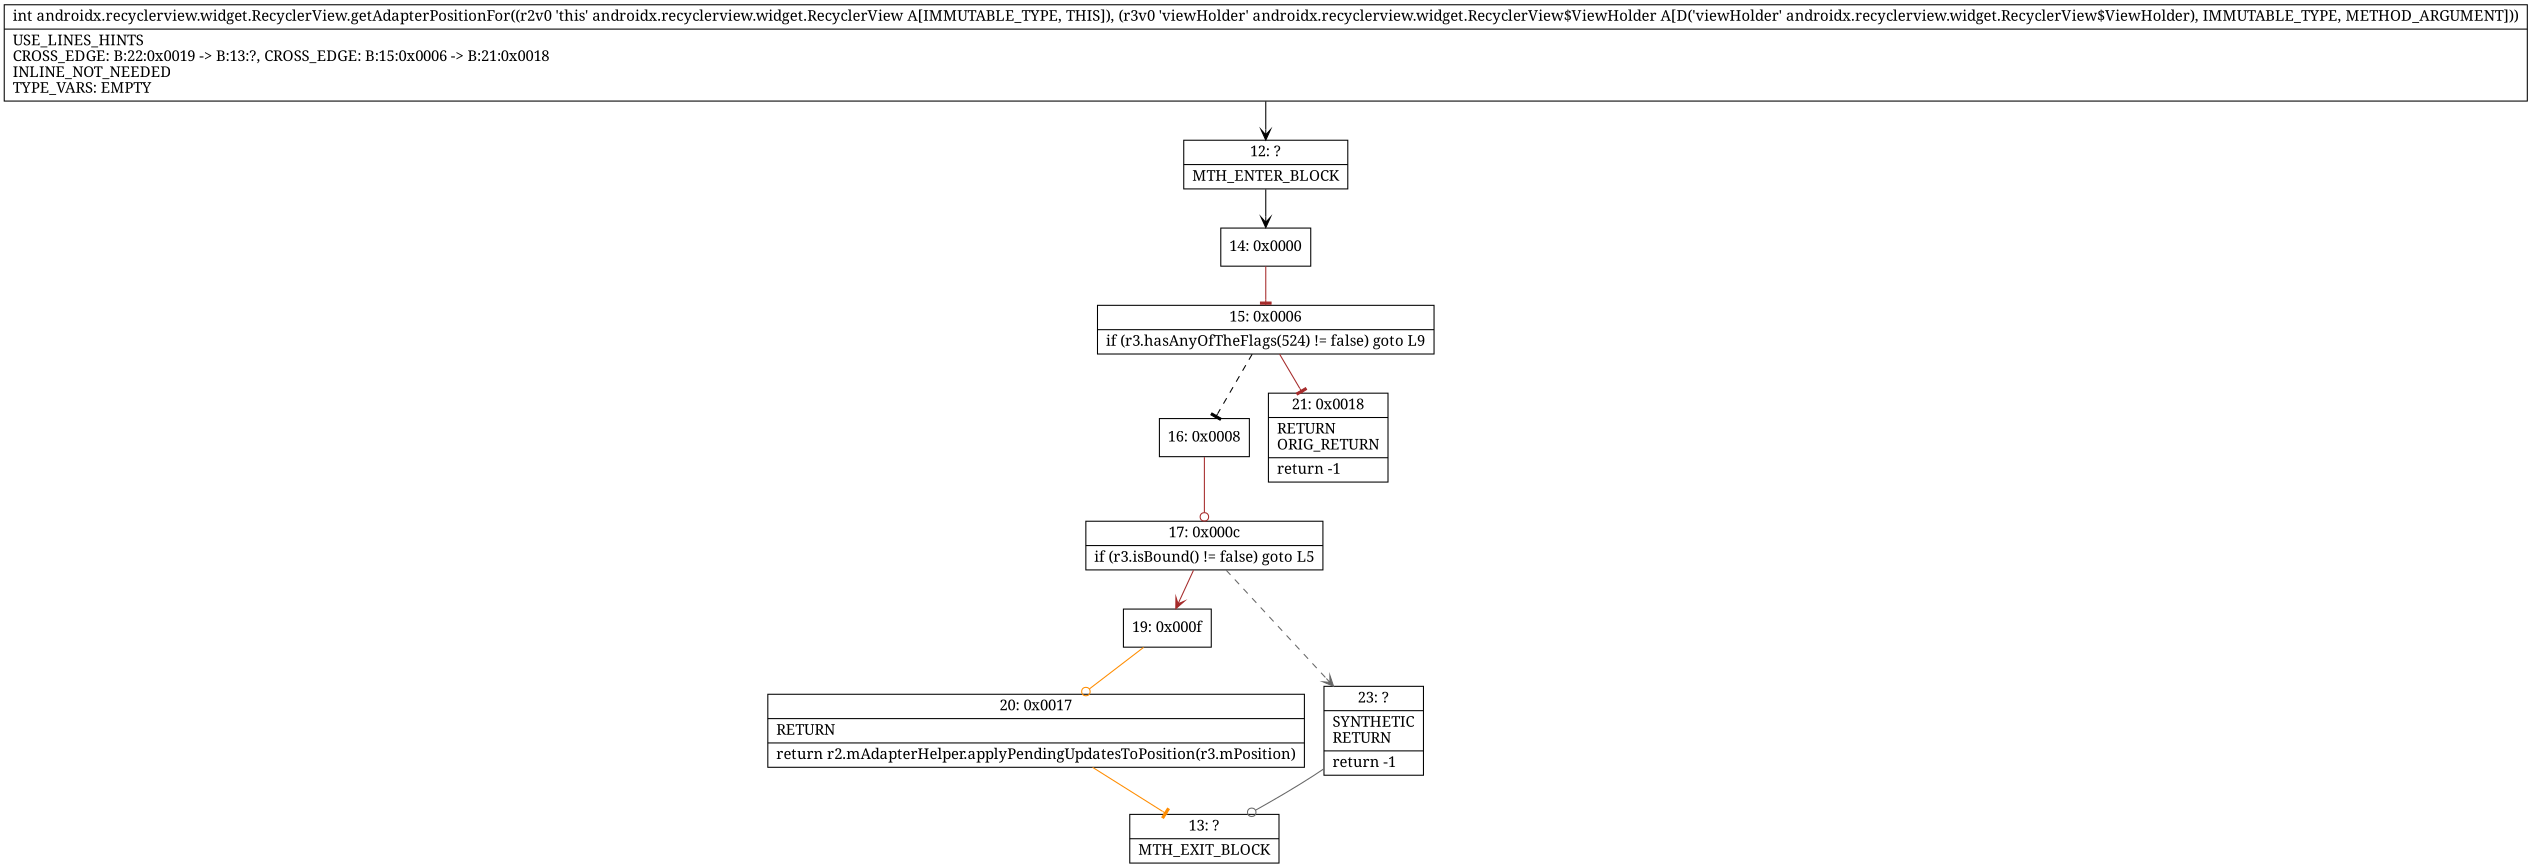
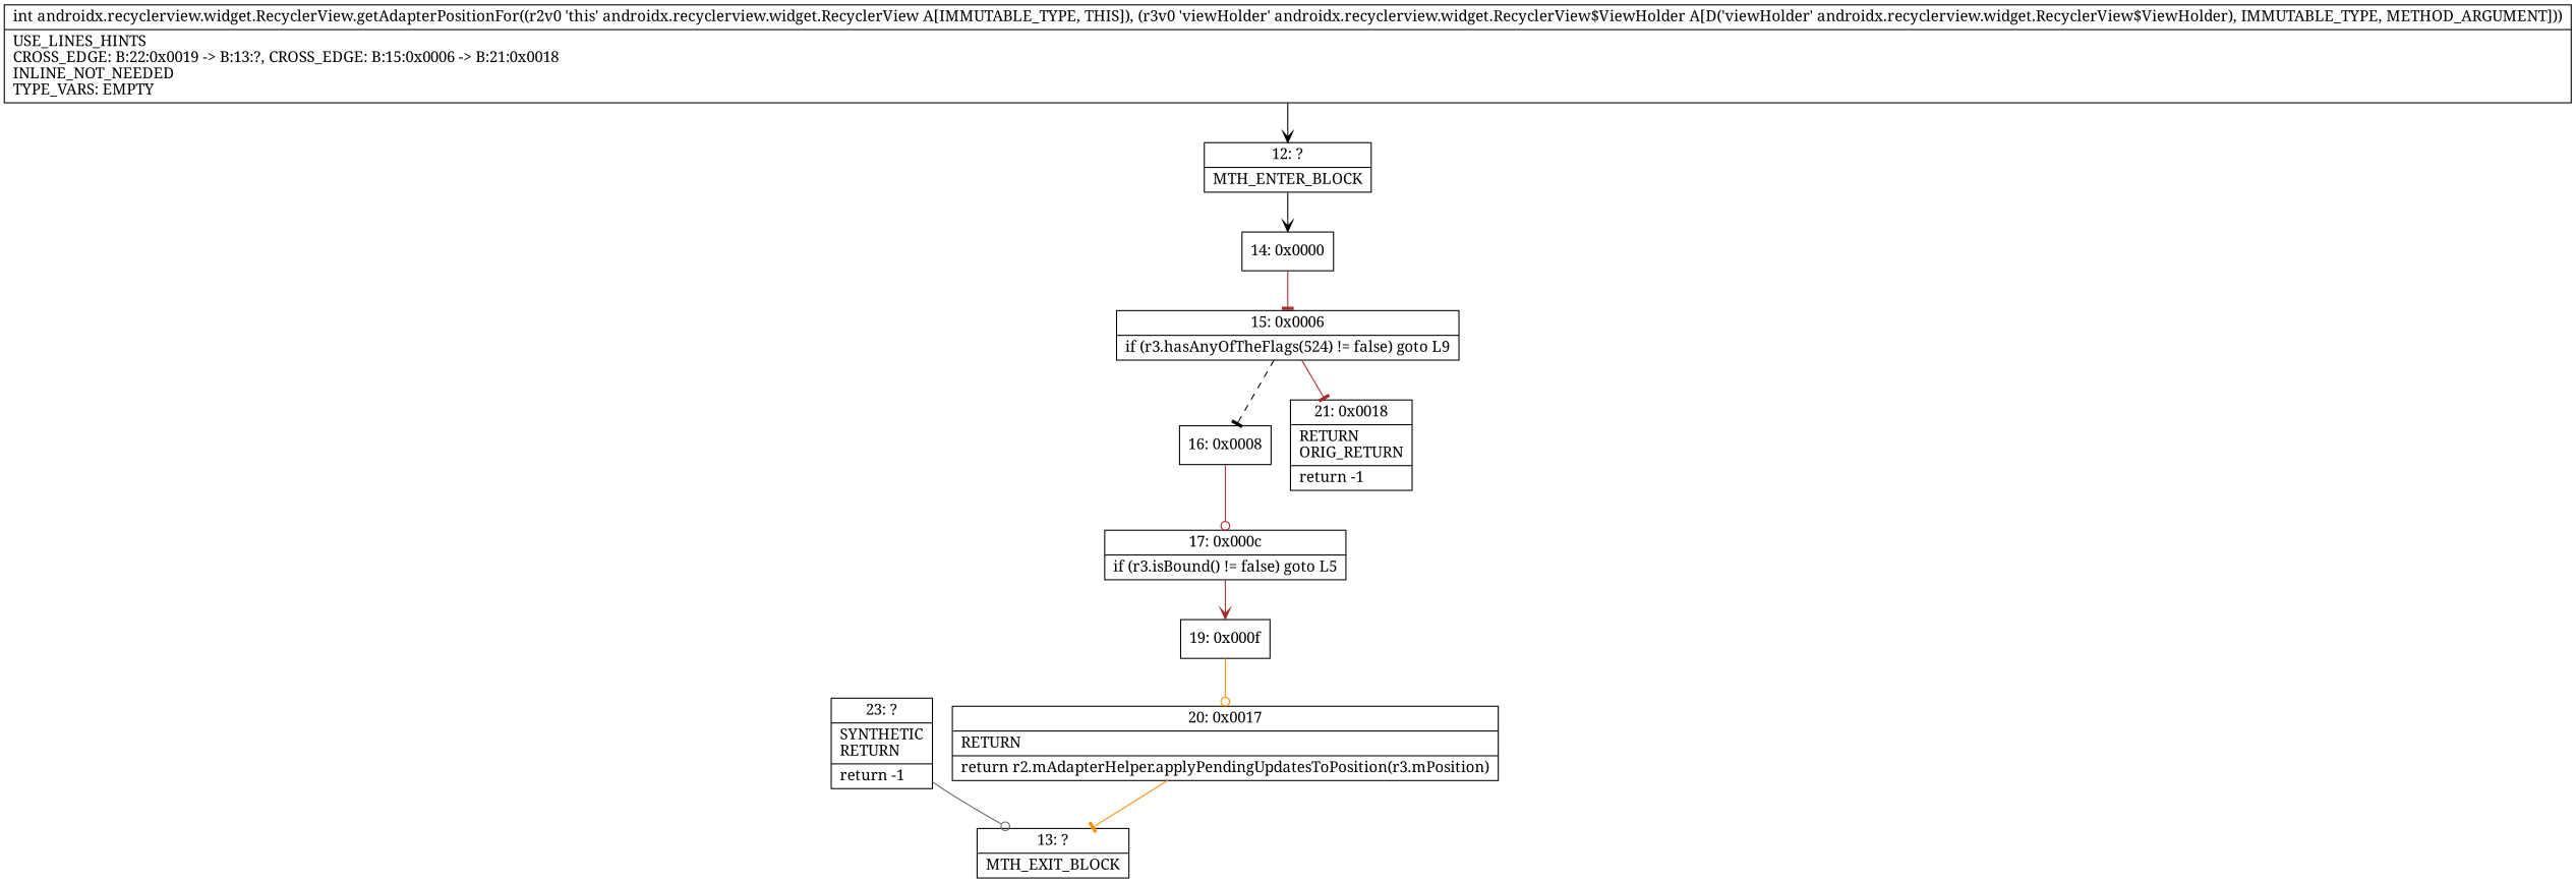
  digraph {
    fontname="Noto Serif"
    node [fontname="Noto Serif" shape=record]
    edge [arrowhead=vee color=brown fontname="Noto Serif"]
    n1 [label="{12\:\ ?|MTH_ENTER_BLOCK\l}"]
    n2 [label="{14\:\ 0x0000}"]
    n3 [label="{15\:\ 0x0006|if (r3.hasAnyOfTheFlags(524) != false) goto L9\l}"]
    n4 [label="{16\:\ 0x0008}"]
    n5 [label="{21\:\ 0x0018|RETURN\lORIG_RETURN\l|return \-1\l}"]
    n6 [label="{17\:\ 0x000c|if (r3.isBound() != false) goto L5\l}"]
    n7 [label="{19\:\ 0x000f}"]
    n8 [label="{23\:\ ?|SYNTHETIC\lRETURN\l|return \-1\l}"]
    n9 [label="{20\:\ 0x0017|RETURN\l|return r2.mAdapterHelper.applyPendingUpdatesToPosition(r3.mPosition)\l}"]
    n10 [label="{13\:\ ?|MTH_EXIT_BLOCK\l}"]
    n11 [label="{int androidx.recyclerview.widget.RecyclerView.getAdapterPositionFor((r2v0 'this' androidx.recyclerview.widget.RecyclerView A[IMMUTABLE_TYPE, THIS]), (r3v0 'viewHolder' androidx.recyclerview.widget.RecyclerView$ViewHolder A[D('viewHolder' androidx.recyclerview.widget.RecyclerView$ViewHolder), IMMUTABLE_TYPE, METHOD_ARGUMENT]))  | USE_LINES_HINTS\lCROSS_EDGE: B:22:0x0019 \-\> B:13:?, CROSS_EDGE: B:15:0x0006 \-\> B:21:0x0018\lINLINE_NOT_NEEDED\lTYPE_VARS: EMPTY\l}"]
    n1 -> n2 [color=black]
    n2 -> n3 [arrowhead=tee]
    n3 -> n4 [arrowhead=tee color=black style=dashed]
    n3 -> n5 [arrowhead=tee]
    n4 -> n6 [arrowhead=odot]
    n6 -> n7
-   n6 -> n8 [color=gray40 style=dashed]
    n7 -> n9 [arrowhead=odot color=darkorange]
    n8 -> n10 [arrowhead=odot color=gray40]
    n9 -> n10 [arrowhead=tee color=darkorange]
    n11 -> n1 [color=black]
  }
